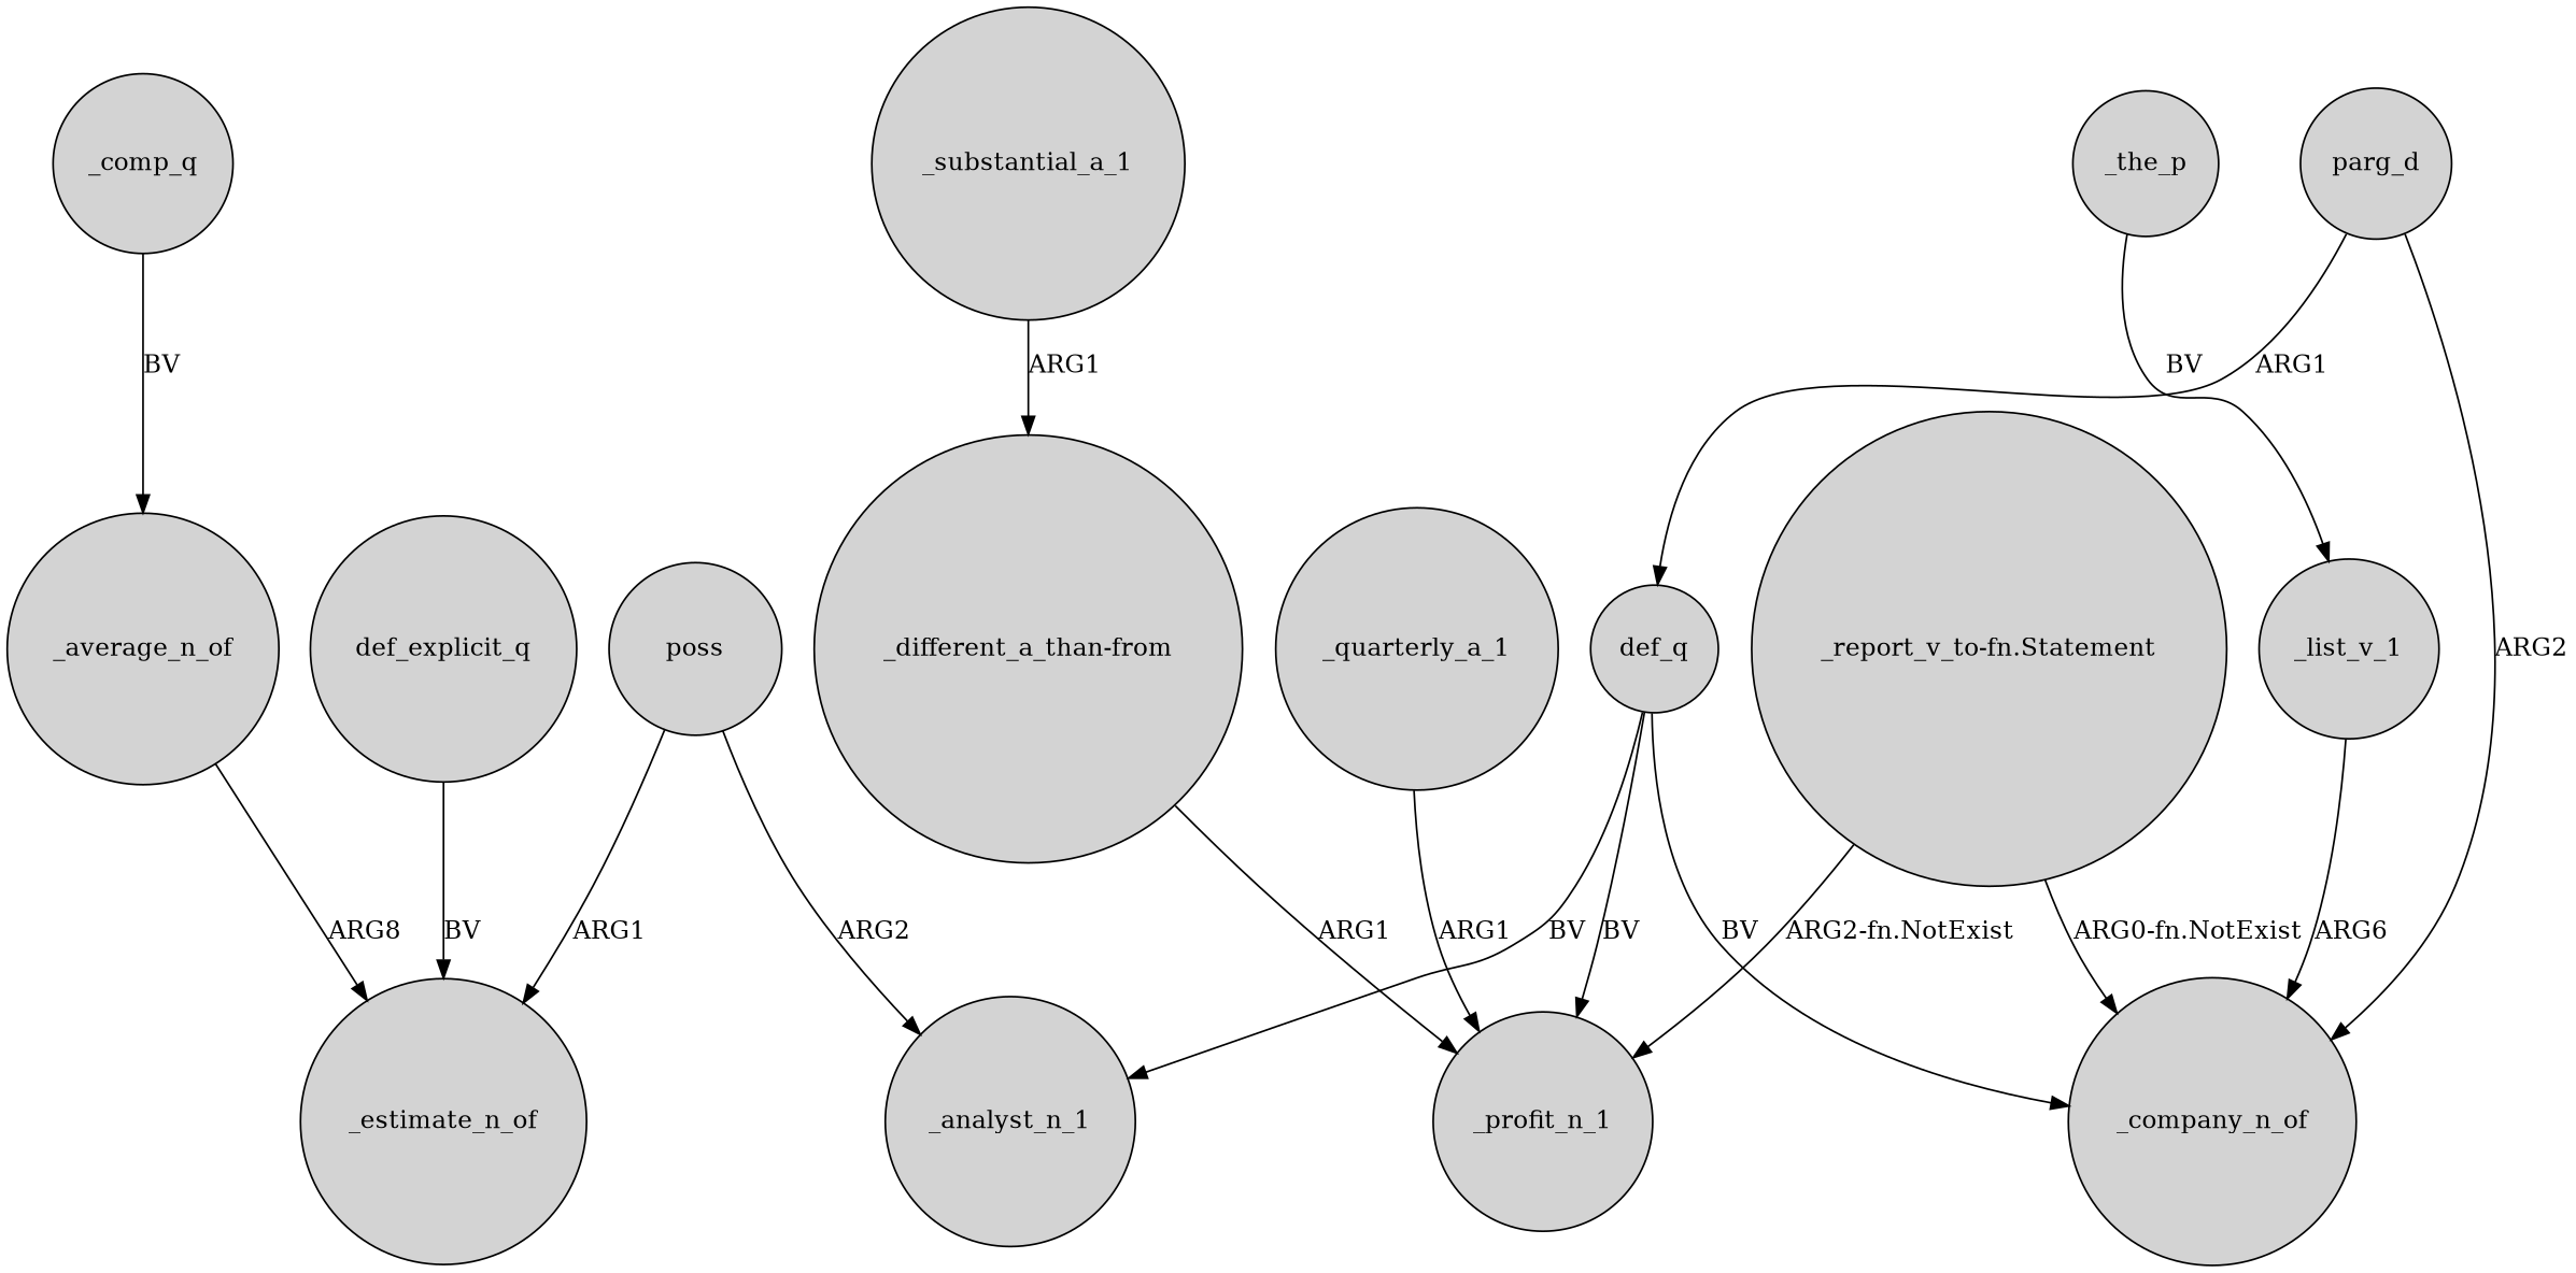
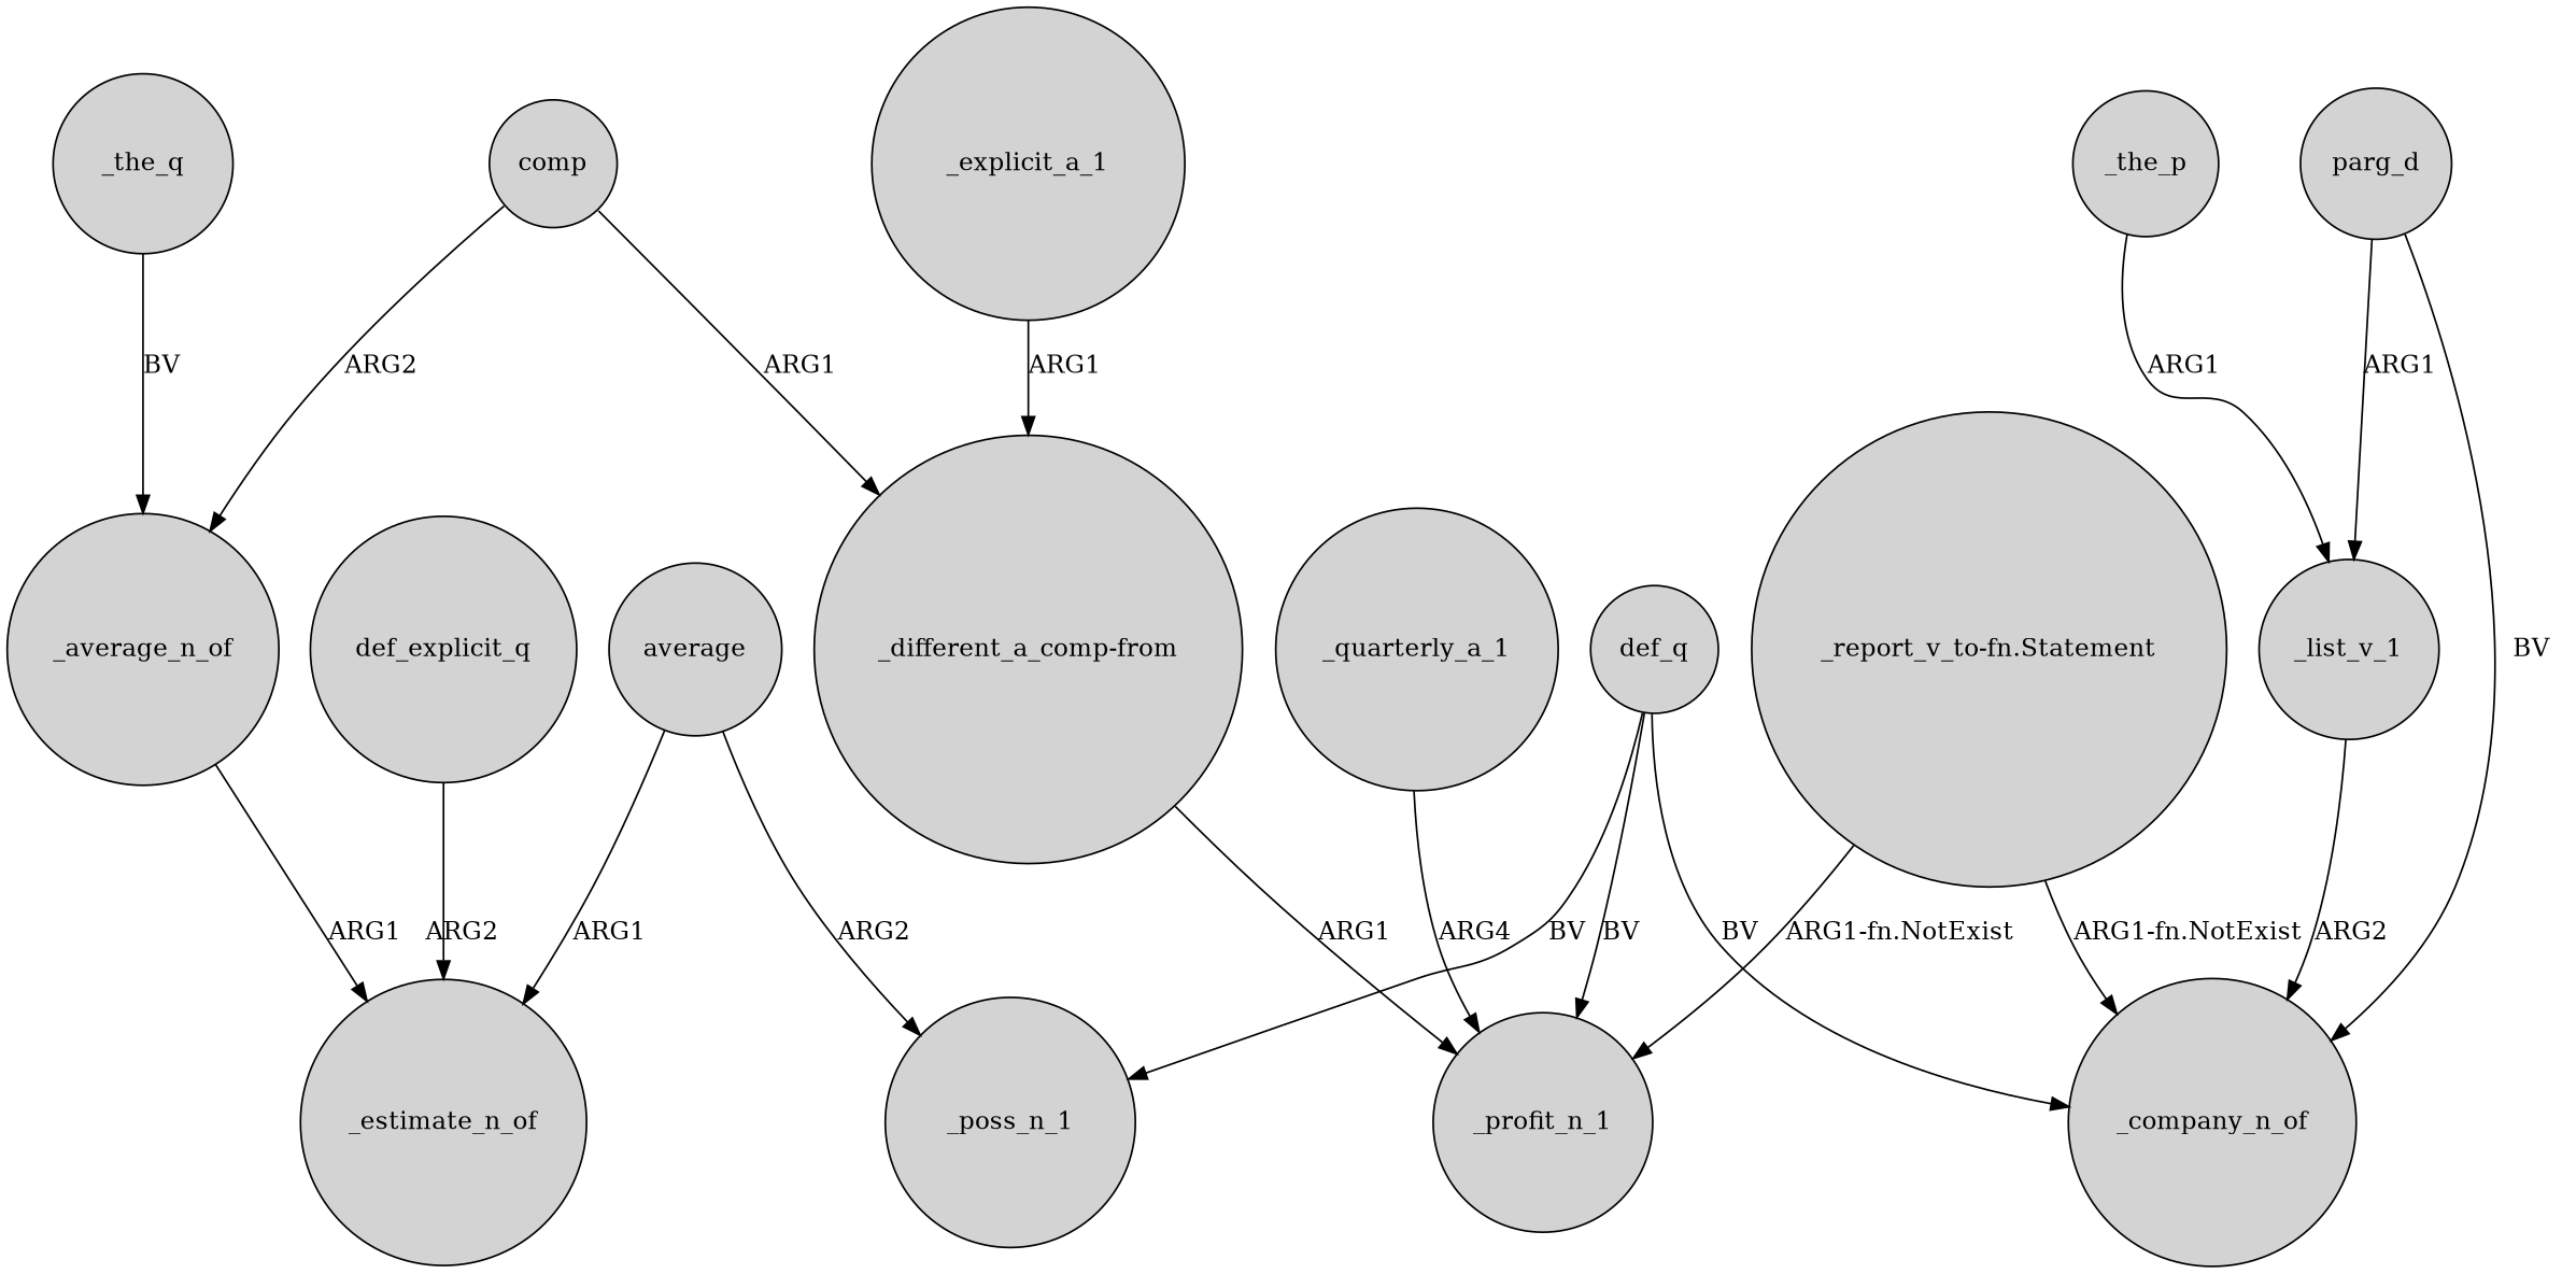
  digraph {
    node [shape=circle style=filled]
-   poss
+   poss [label=average]
    _estimate_n_of
-   _analyst_n_1
+   _analyst_n_1 [label=_poss_n_1]
+   comp
    _average_n_of
-   "_different_a_than-from"
+   "_different_a_than-from" [label="_different_a_comp-from"]
    _profit_n_1
    parg_d
    _list_v_1
    _company_n_of
    n11 [label=_the_p]
    "_report_v_to-fn.Statement"
-   _the_q [label=_comp_q]
+   _the_q
    _quarterly_a_1
-   _substantial_a_1
+   _substantial_a_1 [label=_explicit_a_1]
    def_explicit_q
    n17 [label=def_q]
    poss -> _estimate_n_of [label=ARG1]
    poss -> _analyst_n_1 [label=ARG2]
-   _average_n_of -> _estimate_n_of [label=ARG8]
+   comp -> _average_n_of [label=ARG2]
+   comp -> "_different_a_than-from" [label=ARG1]
+   _average_n_of -> _estimate_n_of [label=ARG1]
    "_different_a_than-from" -> _profit_n_1 [label=ARG1]
-   parg_d -> n17 [label=ARG1]
-   parg_d -> _company_n_of [label=ARG2]
-   _list_v_1 -> _company_n_of [label=ARG6]
-   n11 -> _list_v_1 [label=BV]
-   "_report_v_to-fn.Statement" -> _profit_n_1 [label="ARG2-fn.NotExist"]
-   "_report_v_to-fn.Statement" -> _company_n_of [label="ARG0-fn.NotExist"]
+   parg_d -> _list_v_1 [label=ARG1]
+   parg_d -> _company_n_of [label=BV]
+   _list_v_1 -> _company_n_of [label=ARG2]
+   n11 -> _list_v_1 [label=ARG1]
+   "_report_v_to-fn.Statement" -> _profit_n_1 [label="ARG1-fn.NotExist"]
+   "_report_v_to-fn.Statement" -> _company_n_of [label="ARG1-fn.NotExist"]
    _the_q -> _average_n_of [label=BV]
-   _quarterly_a_1 -> _profit_n_1 [label=ARG1]
+   _quarterly_a_1 -> _profit_n_1 [label=ARG4]
    _substantial_a_1 -> "_different_a_than-from" [label=ARG1]
-   def_explicit_q -> _estimate_n_of [label=BV]
+   def_explicit_q -> _estimate_n_of [label=ARG2]
    n17 -> _analyst_n_1 [label=BV]
    n17 -> _profit_n_1 [label=BV]
    n17 -> _company_n_of [label=BV]
  }
